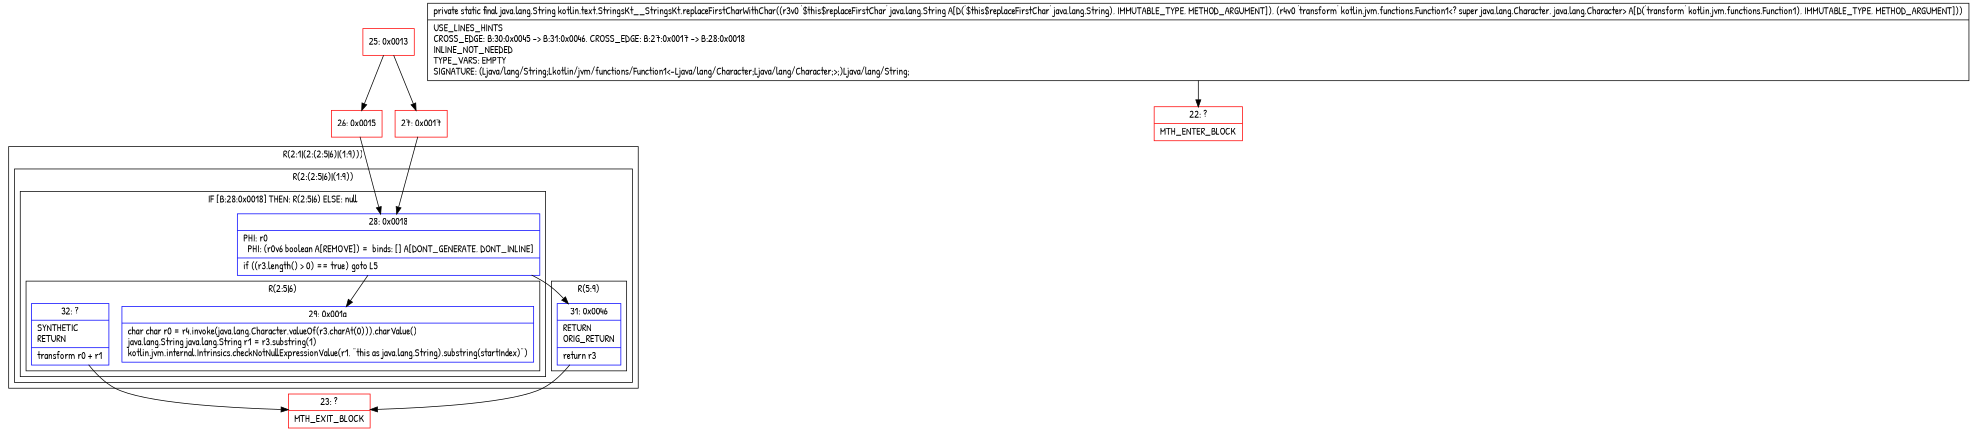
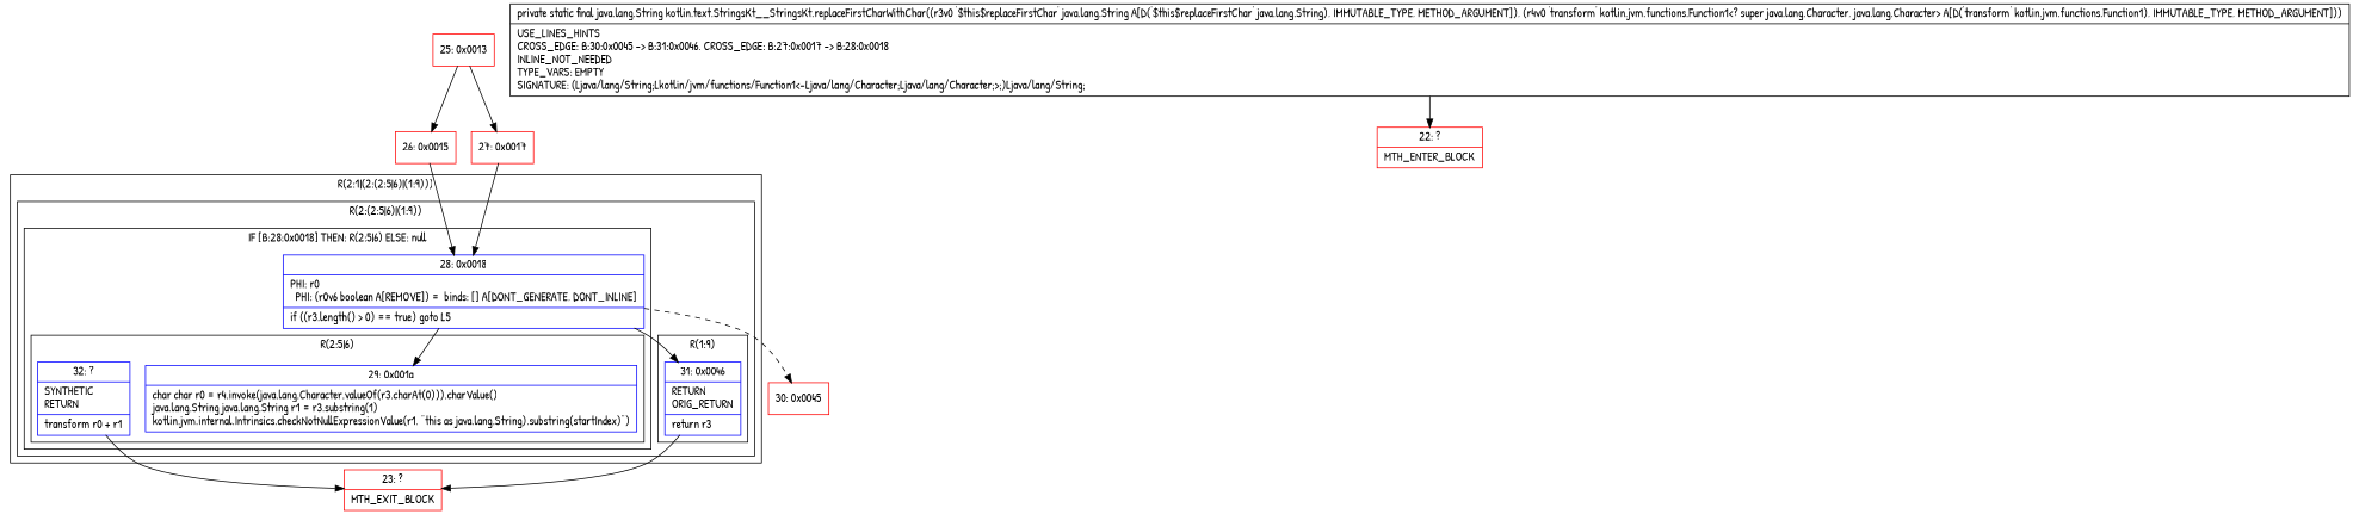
  digraph {
    fontname="Patrick Hand"
    node [color=red fontname="Patrick Hand" shape=record]
    edge [fontname="Patrick Hand"]
    n1 [color=blue label="{29\:\ 0x001a|char char r0 = r4.invoke(java.lang.Character.valueOf(r3.charAt(0))).charValue()\ljava.lang.String java.lang.String r1 = r3.substring(1)\lkotlin.jvm.internal.Intrinsics.checkNotNullExpressionValue(r1, \"this as java.lang.String).substring(startIndex)\")\l}"]
    n2 [color=blue label="{32\:\ ?|SYNTHETIC\lRETURN\l|transform r0 + r1\l}"]
    n3 [color=blue label="{28\:\ 0x0018|PHI: r0 \l  PHI: (r0v6 boolean A[REMOVE]) =  binds: [] A[DONT_GENERATE, DONT_INLINE]\l|if ((r3.length() \> 0) == true) goto L5\l}"]
    n4 [color=blue label="{31\:\ 0x0046|RETURN\lORIG_RETURN\l|return r3\l}"]
    n5 [label="{23\:\ ?|MTH_EXIT_BLOCK\l}"]
+   n6 [label="{30\:\ 0x0045}"]
    n7 [label="{25\:\ 0x0013}"]
    n8 [label="{26\:\ 0x0015}"]
    n9 [label="{27\:\ 0x0017}"]
    n10 [label="{22\:\ ?|MTH_ENTER_BLOCK\l}"]
    n11 [label="{private static final java.lang.String kotlin.text.StringsKt__StringsKt.replaceFirstCharWithChar((r3v0 '$this$replaceFirstChar' java.lang.String A[D('$this$replaceFirstChar' java.lang.String), IMMUTABLE_TYPE, METHOD_ARGUMENT]), (r4v0 'transform' kotlin.jvm.functions.Function1\<? super java.lang.Character, java.lang.Character\> A[D('transform' kotlin.jvm.functions.Function1), IMMUTABLE_TYPE, METHOD_ARGUMENT]))  | USE_LINES_HINTS\lCROSS_EDGE: B:30:0x0045 \-\> B:31:0x0046, CROSS_EDGE: B:27:0x0017 \-\> B:28:0x0018\lINLINE_NOT_NEEDED\lTYPE_VARS: EMPTY\lSIGNATURE: (Ljava\/lang\/String;Lkotlin\/jvm\/functions\/Function1\<\-Ljava\/lang\/Character;Ljava\/lang\/Character;\>;)Ljava\/lang\/String;\l}" color=""]
    subgraph cluster_1 {
      label="R(2:1|(2:(2:5|6)|(1:9)))"
      subgraph cluster_2 {
        label="R(2:(2:5|6)|(1:9))"
        subgraph cluster_3 {
          label="IF [B:28:0x0018] THEN: R(2:5|6) ELSE: null"
          n3
          subgraph cluster_4 {
            label="R(2:5|6)"
            n1
            n2
          }
        }
        subgraph cluster_5 {
-         label="R(5:9)"
+         label="R(1:9)"
          n4
        }
      }
    }
    n2 -> n5
    n3 -> n1
    n3 -> n4
+   n3 -> n6 [style=dashed]
    n4 -> n5
    n7 -> n8
    n7 -> n9
    n8 -> n3
    n9 -> n3
    n11 -> n10
  }
